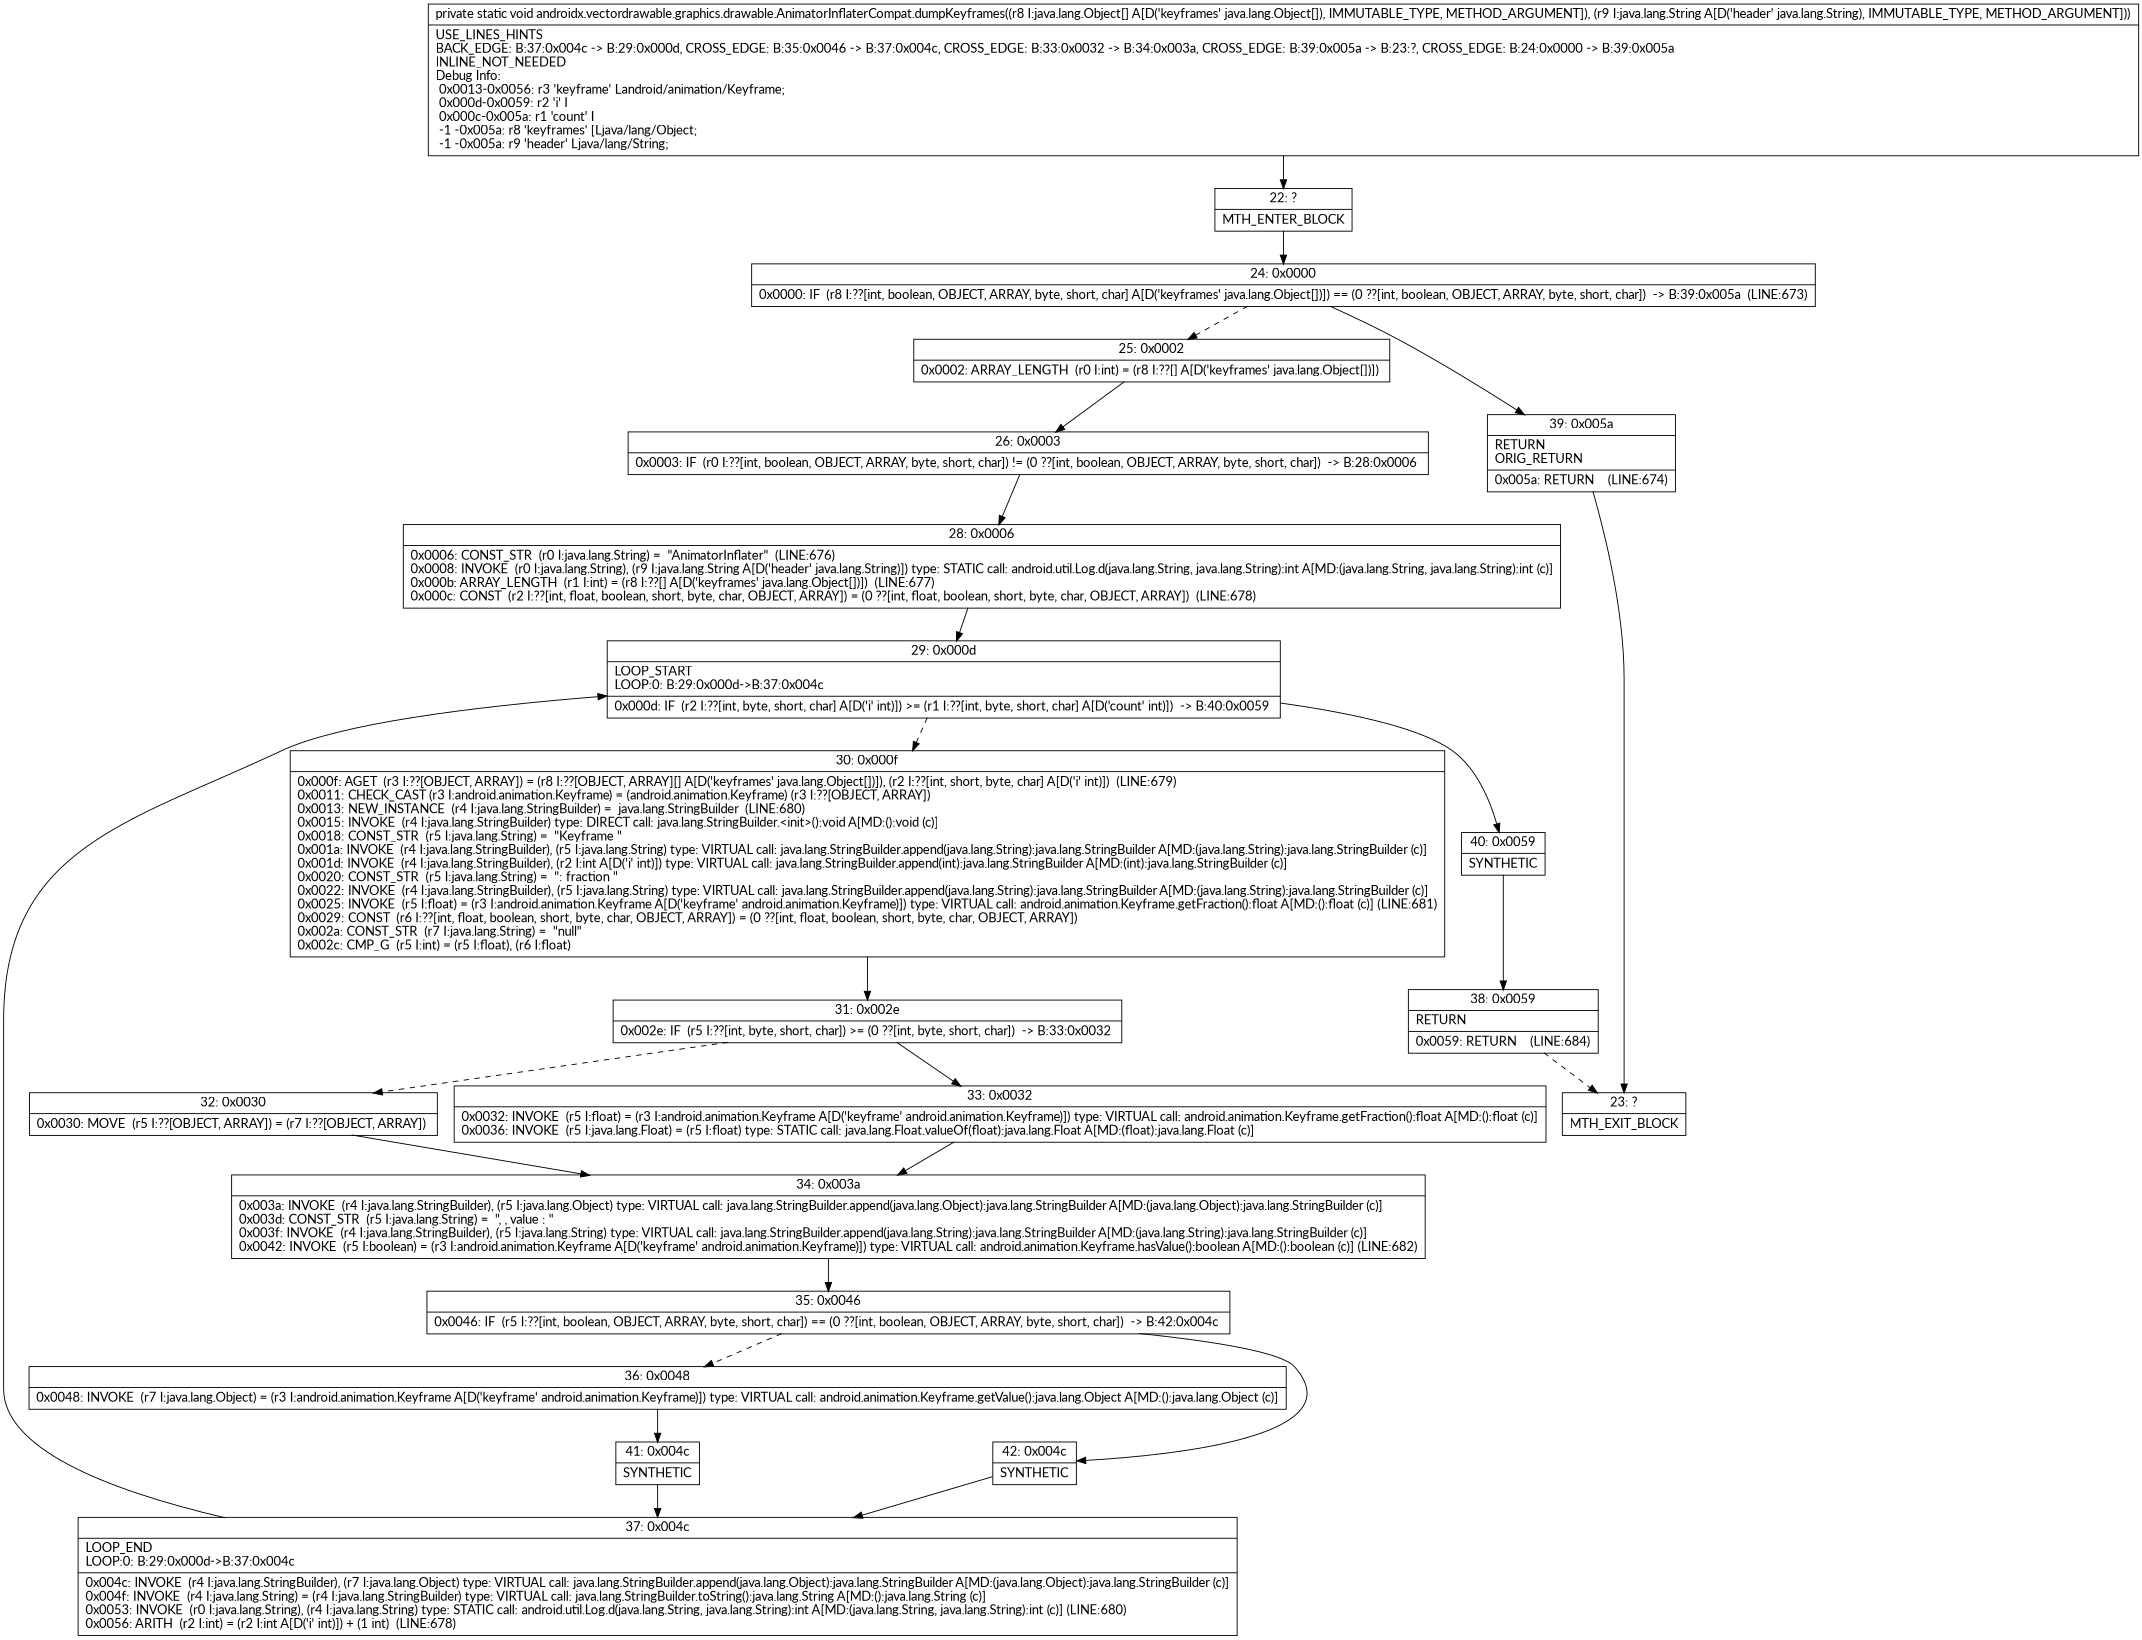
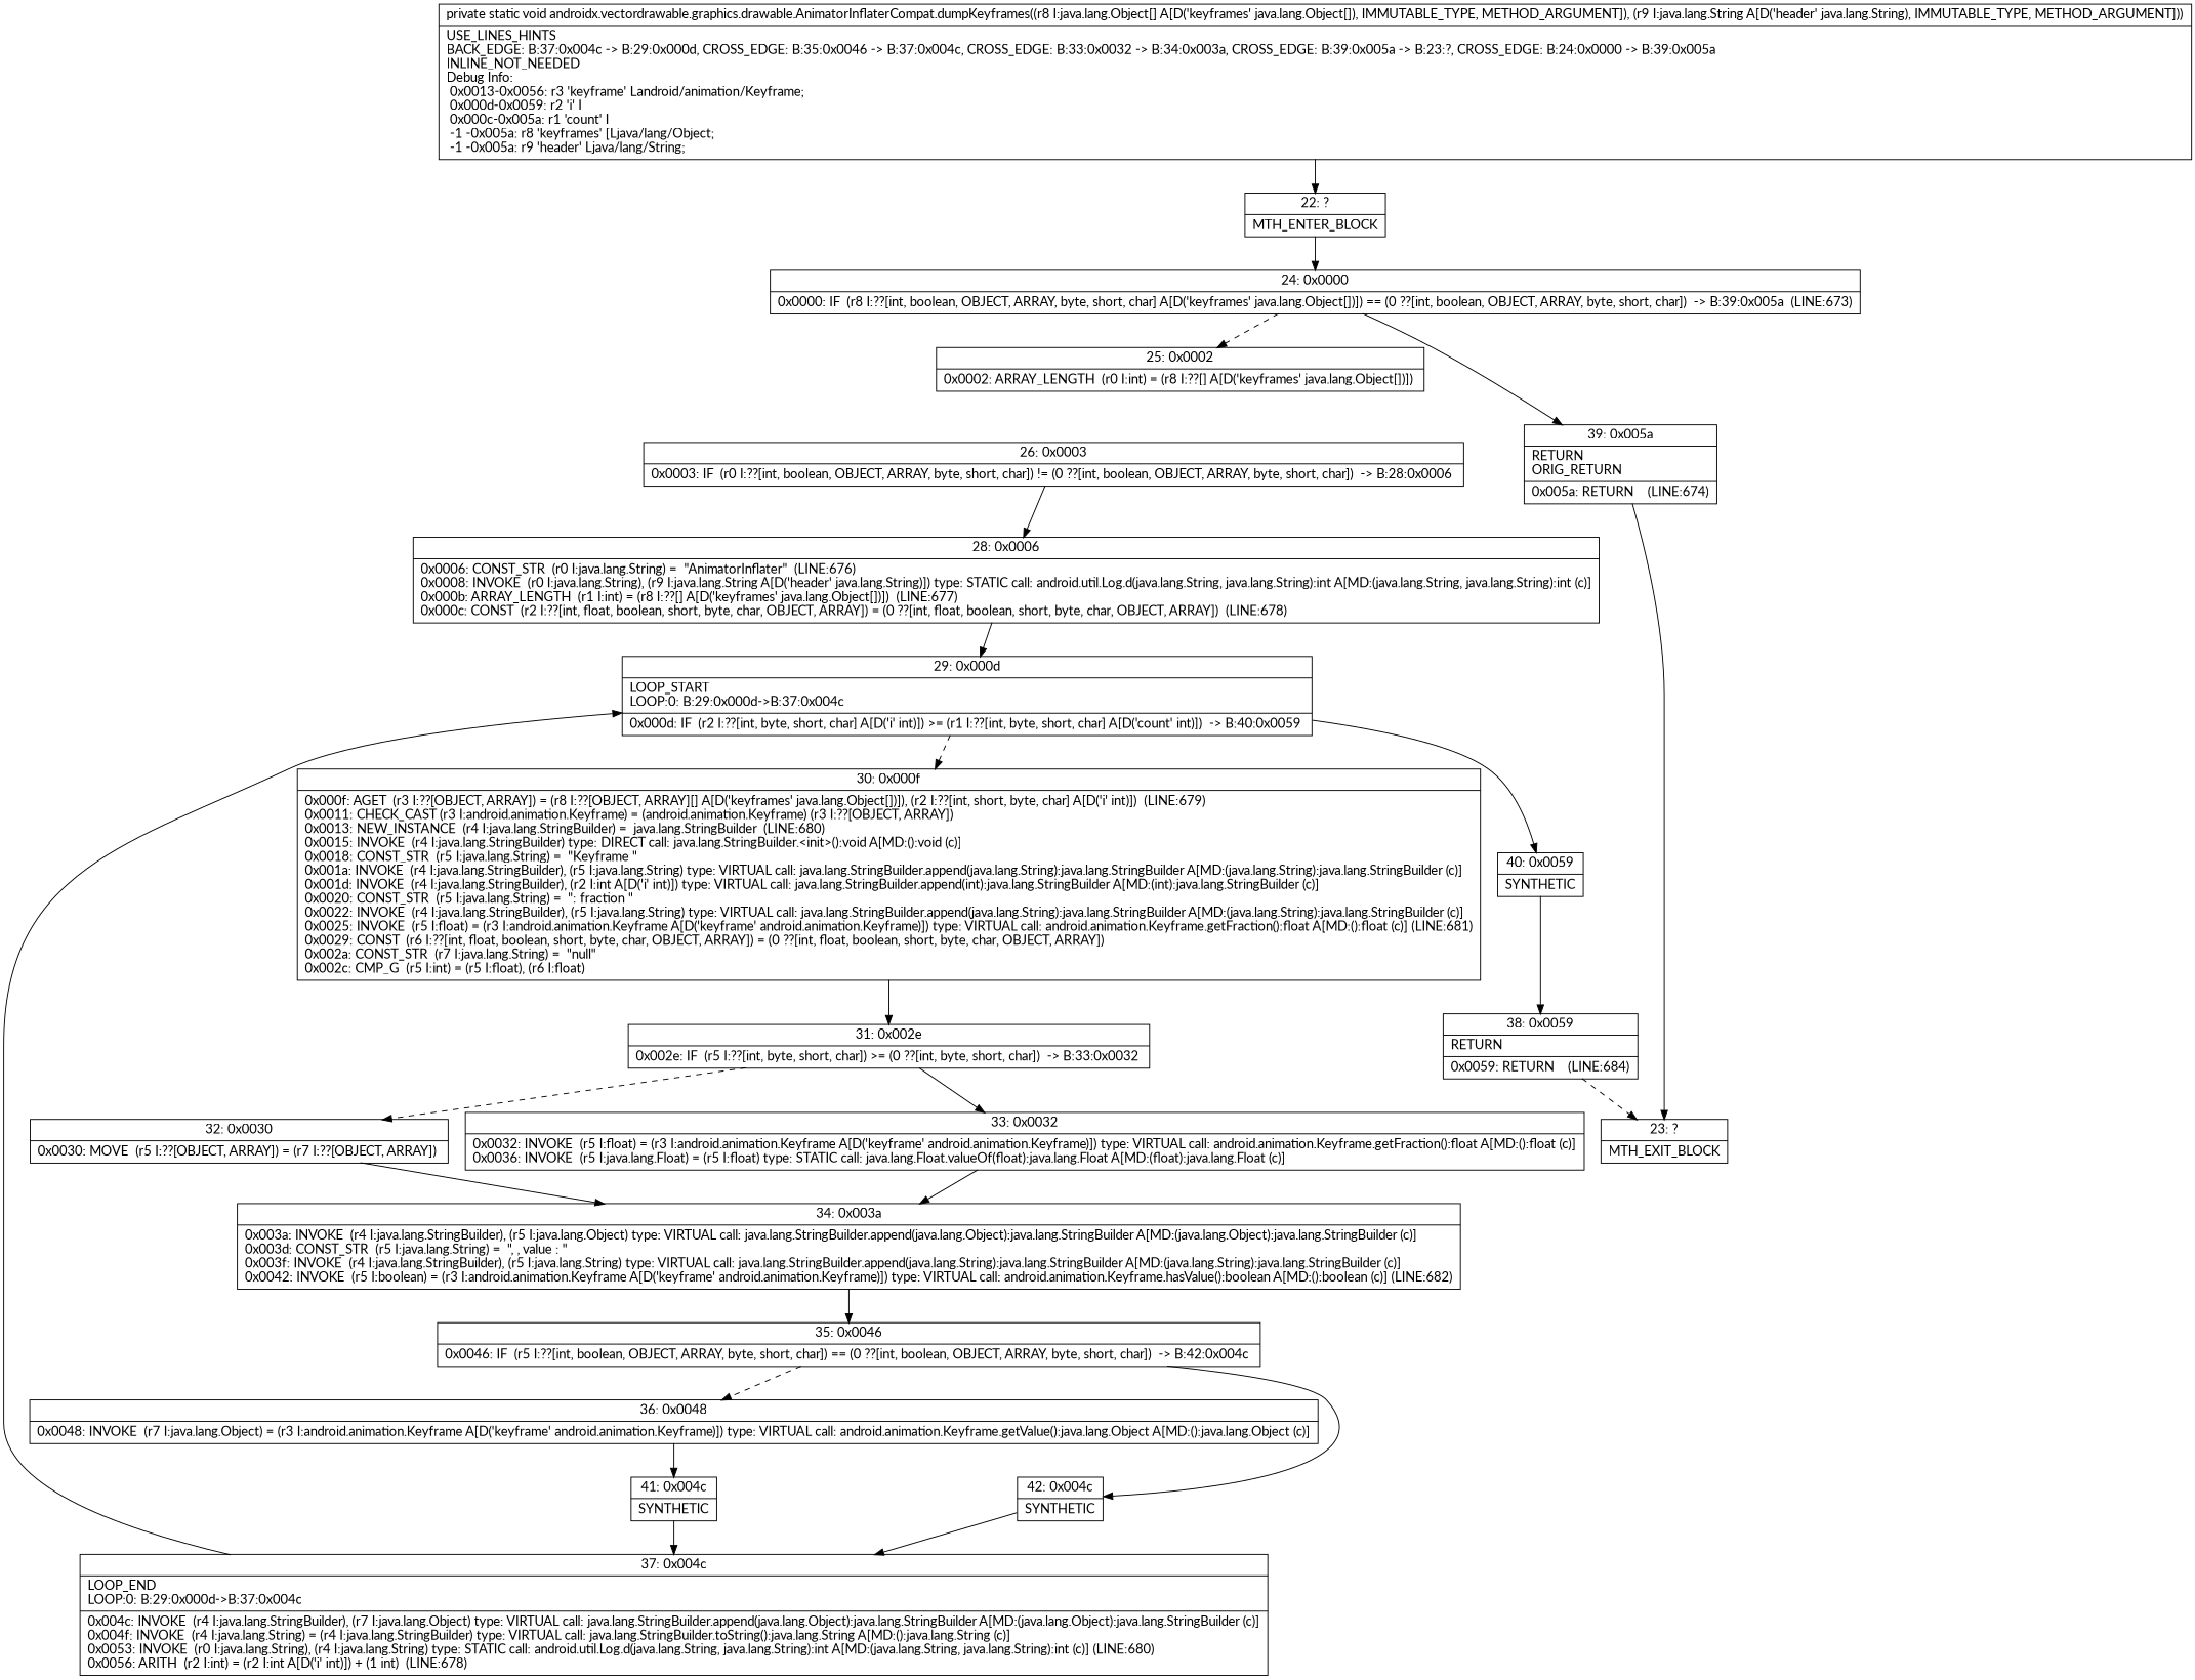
  digraph {
    fontname=Lato
    node [fontname=Lato shape=record]
    edge [fontname=Lato]
    n1 [label="{22\:\ ?|MTH_ENTER_BLOCK\l}"]
    n2 [label="{24\:\ 0x0000|0x0000: IF  (r8 I:??[int, boolean, OBJECT, ARRAY, byte, short, char] A[D('keyframes' java.lang.Object[])]) == (0 ??[int, boolean, OBJECT, ARRAY, byte, short, char])  \-\> B:39:0x005a  (LINE:673)\l}"]
    n3 [label="{25\:\ 0x0002|0x0002: ARRAY_LENGTH  (r0 I:int) = (r8 I:??[] A[D('keyframes' java.lang.Object[])]) \l}"]
    n4 [label="{39\:\ 0x005a|RETURN\lORIG_RETURN\l|0x005a: RETURN    (LINE:674)\l}"]
    n5 [label="{26\:\ 0x0003|0x0003: IF  (r0 I:??[int, boolean, OBJECT, ARRAY, byte, short, char]) != (0 ??[int, boolean, OBJECT, ARRAY, byte, short, char])  \-\> B:28:0x0006 \l}"]
    n6 [label="{23\:\ ?|MTH_EXIT_BLOCK\l}"]
    n7 [label="{28\:\ 0x0006|0x0006: CONST_STR  (r0 I:java.lang.String) =  \"AnimatorInflater\"  (LINE:676)\l0x0008: INVOKE  (r0 I:java.lang.String), (r9 I:java.lang.String A[D('header' java.lang.String)]) type: STATIC call: android.util.Log.d(java.lang.String, java.lang.String):int A[MD:(java.lang.String, java.lang.String):int (c)]\l0x000b: ARRAY_LENGTH  (r1 I:int) = (r8 I:??[] A[D('keyframes' java.lang.Object[])])  (LINE:677)\l0x000c: CONST  (r2 I:??[int, float, boolean, short, byte, char, OBJECT, ARRAY]) = (0 ??[int, float, boolean, short, byte, char, OBJECT, ARRAY])  (LINE:678)\l}"]
    n8 [label="{29\:\ 0x000d|LOOP_START\lLOOP:0: B:29:0x000d\-\>B:37:0x004c\l|0x000d: IF  (r2 I:??[int, byte, short, char] A[D('i' int)]) \>= (r1 I:??[int, byte, short, char] A[D('count' int)])  \-\> B:40:0x0059 \l}"]
    n9 [label="{30\:\ 0x000f|0x000f: AGET  (r3 I:??[OBJECT, ARRAY]) = (r8 I:??[OBJECT, ARRAY][] A[D('keyframes' java.lang.Object[])]), (r2 I:??[int, short, byte, char] A[D('i' int)])  (LINE:679)\l0x0011: CHECK_CAST (r3 I:android.animation.Keyframe) = (android.animation.Keyframe) (r3 I:??[OBJECT, ARRAY]) \l0x0013: NEW_INSTANCE  (r4 I:java.lang.StringBuilder) =  java.lang.StringBuilder  (LINE:680)\l0x0015: INVOKE  (r4 I:java.lang.StringBuilder) type: DIRECT call: java.lang.StringBuilder.\<init\>():void A[MD:():void (c)]\l0x0018: CONST_STR  (r5 I:java.lang.String) =  \"Keyframe \" \l0x001a: INVOKE  (r4 I:java.lang.StringBuilder), (r5 I:java.lang.String) type: VIRTUAL call: java.lang.StringBuilder.append(java.lang.String):java.lang.StringBuilder A[MD:(java.lang.String):java.lang.StringBuilder (c)]\l0x001d: INVOKE  (r4 I:java.lang.StringBuilder), (r2 I:int A[D('i' int)]) type: VIRTUAL call: java.lang.StringBuilder.append(int):java.lang.StringBuilder A[MD:(int):java.lang.StringBuilder (c)]\l0x0020: CONST_STR  (r5 I:java.lang.String) =  \": fraction \" \l0x0022: INVOKE  (r4 I:java.lang.StringBuilder), (r5 I:java.lang.String) type: VIRTUAL call: java.lang.StringBuilder.append(java.lang.String):java.lang.StringBuilder A[MD:(java.lang.String):java.lang.StringBuilder (c)]\l0x0025: INVOKE  (r5 I:float) = (r3 I:android.animation.Keyframe A[D('keyframe' android.animation.Keyframe)]) type: VIRTUAL call: android.animation.Keyframe.getFraction():float A[MD:():float (c)] (LINE:681)\l0x0029: CONST  (r6 I:??[int, float, boolean, short, byte, char, OBJECT, ARRAY]) = (0 ??[int, float, boolean, short, byte, char, OBJECT, ARRAY]) \l0x002a: CONST_STR  (r7 I:java.lang.String) =  \"null\" \l0x002c: CMP_G  (r5 I:int) = (r5 I:float), (r6 I:float) \l}"]
    n10 [label="{40\:\ 0x0059|SYNTHETIC\l}"]
    n11 [label="{31\:\ 0x002e|0x002e: IF  (r5 I:??[int, byte, short, char]) \>= (0 ??[int, byte, short, char])  \-\> B:33:0x0032 \l}"]
    n12 [label="{38\:\ 0x0059|RETURN\l|0x0059: RETURN    (LINE:684)\l}"]
    n13 [label="{32\:\ 0x0030|0x0030: MOVE  (r5 I:??[OBJECT, ARRAY]) = (r7 I:??[OBJECT, ARRAY]) \l}"]
    n14 [label="{33\:\ 0x0032|0x0032: INVOKE  (r5 I:float) = (r3 I:android.animation.Keyframe A[D('keyframe' android.animation.Keyframe)]) type: VIRTUAL call: android.animation.Keyframe.getFraction():float A[MD:():float (c)]\l0x0036: INVOKE  (r5 I:java.lang.Float) = (r5 I:float) type: STATIC call: java.lang.Float.valueOf(float):java.lang.Float A[MD:(float):java.lang.Float (c)]\l}"]
    n15 [label="{34\:\ 0x003a|0x003a: INVOKE  (r4 I:java.lang.StringBuilder), (r5 I:java.lang.Object) type: VIRTUAL call: java.lang.StringBuilder.append(java.lang.Object):java.lang.StringBuilder A[MD:(java.lang.Object):java.lang.StringBuilder (c)]\l0x003d: CONST_STR  (r5 I:java.lang.String) =  \", , value : \" \l0x003f: INVOKE  (r4 I:java.lang.StringBuilder), (r5 I:java.lang.String) type: VIRTUAL call: java.lang.StringBuilder.append(java.lang.String):java.lang.StringBuilder A[MD:(java.lang.String):java.lang.StringBuilder (c)]\l0x0042: INVOKE  (r5 I:boolean) = (r3 I:android.animation.Keyframe A[D('keyframe' android.animation.Keyframe)]) type: VIRTUAL call: android.animation.Keyframe.hasValue():boolean A[MD:():boolean (c)] (LINE:682)\l}"]
    n16 [label="{35\:\ 0x0046|0x0046: IF  (r5 I:??[int, boolean, OBJECT, ARRAY, byte, short, char]) == (0 ??[int, boolean, OBJECT, ARRAY, byte, short, char])  \-\> B:42:0x004c \l}"]
    n17 [label="{36\:\ 0x0048|0x0048: INVOKE  (r7 I:java.lang.Object) = (r3 I:android.animation.Keyframe A[D('keyframe' android.animation.Keyframe)]) type: VIRTUAL call: android.animation.Keyframe.getValue():java.lang.Object A[MD:():java.lang.Object (c)]\l}"]
    n18 [label="{42\:\ 0x004c|SYNTHETIC\l}"]
    n19 [label="{41\:\ 0x004c|SYNTHETIC\l}"]
    n20 [label="{37\:\ 0x004c|LOOP_END\lLOOP:0: B:29:0x000d\-\>B:37:0x004c\l|0x004c: INVOKE  (r4 I:java.lang.StringBuilder), (r7 I:java.lang.Object) type: VIRTUAL call: java.lang.StringBuilder.append(java.lang.Object):java.lang.StringBuilder A[MD:(java.lang.Object):java.lang.StringBuilder (c)]\l0x004f: INVOKE  (r4 I:java.lang.String) = (r4 I:java.lang.StringBuilder) type: VIRTUAL call: java.lang.StringBuilder.toString():java.lang.String A[MD:():java.lang.String (c)]\l0x0053: INVOKE  (r0 I:java.lang.String), (r4 I:java.lang.String) type: STATIC call: android.util.Log.d(java.lang.String, java.lang.String):int A[MD:(java.lang.String, java.lang.String):int (c)] (LINE:680)\l0x0056: ARITH  (r2 I:int) = (r2 I:int A[D('i' int)]) + (1 int)  (LINE:678)\l}"]
    n21 [label="{private static void androidx.vectordrawable.graphics.drawable.AnimatorInflaterCompat.dumpKeyframes((r8 I:java.lang.Object[] A[D('keyframes' java.lang.Object[]), IMMUTABLE_TYPE, METHOD_ARGUMENT]), (r9 I:java.lang.String A[D('header' java.lang.String), IMMUTABLE_TYPE, METHOD_ARGUMENT]))  | USE_LINES_HINTS\lBACK_EDGE: B:37:0x004c \-\> B:29:0x000d, CROSS_EDGE: B:35:0x0046 \-\> B:37:0x004c, CROSS_EDGE: B:33:0x0032 \-\> B:34:0x003a, CROSS_EDGE: B:39:0x005a \-\> B:23:?, CROSS_EDGE: B:24:0x0000 \-\> B:39:0x005a\lINLINE_NOT_NEEDED\lDebug Info:\l  0x0013\-0x0056: r3 'keyframe' Landroid\/animation\/Keyframe;\l  0x000d\-0x0059: r2 'i' I\l  0x000c\-0x005a: r1 'count' I\l  \-1 \-0x005a: r8 'keyframes' [Ljava\/lang\/Object;\l  \-1 \-0x005a: r9 'header' Ljava\/lang\/String;\l}"]
    n1 -> n2
    n2 -> n3 [style=dashed]
    n2 -> n4
-   n3 -> n5
    n4 -> n6
    n5 -> n7
    n7 -> n8
    n8 -> n9 [style=dashed]
    n8 -> n10
    n9 -> n11
    n10 -> n12
    n11 -> n13 [style=dashed]
    n11 -> n14
    n12 -> n6 [style=dashed]
    n13 -> n15
    n14 -> n15
    n15 -> n16
    n16 -> n17 [style=dashed]
    n16 -> n18
    n17 -> n19
    n18 -> n20
    n19 -> n20
    n20 -> n8
    n21 -> n1
  }
